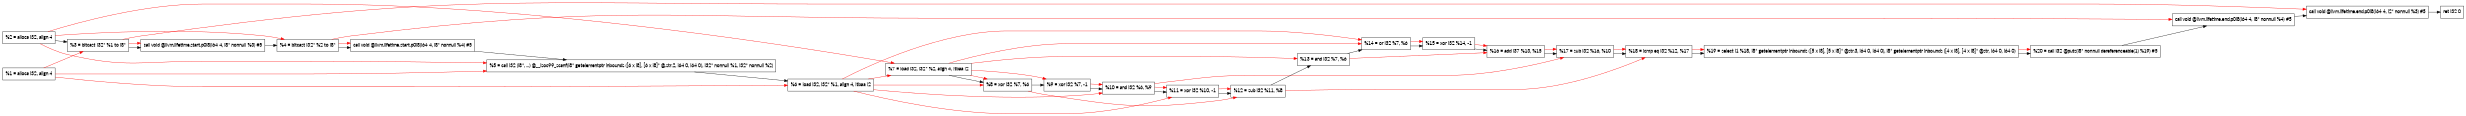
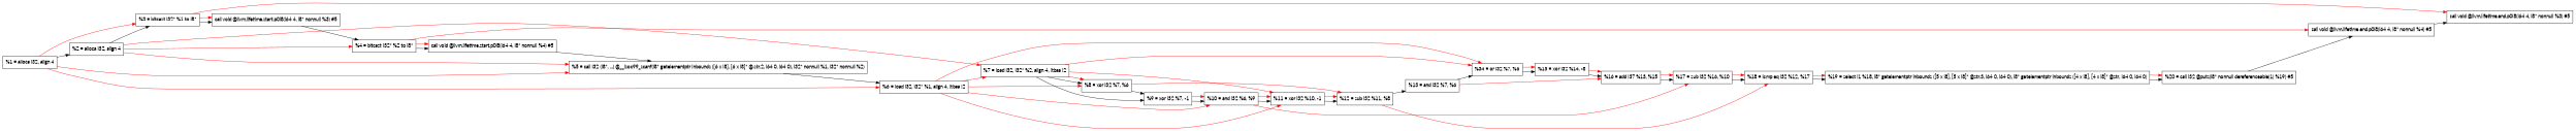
  digraph {
    fontname=Lato
    rankdir=LR
    node [fontname=Lato shape=record]
    edge [fontname=Lato color=red]
    n1 [label="  %1 = alloca i32, align 4"]
    n2 [label="  %2 = alloca i32, align 4"]
    n3 [label="  %3 = bitcast i32* %1 to i8*"]
    n4 [label="  %5 = call i32 (i8*, ...) @__isoc99_scanf(i8* getelementptr inbounds ([6 x i8], [6 x i8]* @.str.2, i64 0, i64 0), i32* nonnull %1, i32* nonnull %2)"]
    n5 [label="  %6 = load i32, i32* %1, align 4, !tbaa !2"]
    n6 [label="  %4 = bitcast i32* %2 to i8*"]
    n7 [label="  %7 = load i32, i32* %2, align 4, !tbaa !2"]
    n8 [label="  call void @llvm.lifetime.start.p0i8(i64 4, i8* nonnull %3) #5"]
-   n9 [label="call void @llvm.lifetime.end.p0i8(i64 4, i2* nonnull %3) #5"]
+   n9 [label="  call void @llvm.lifetime.end.p0i8(i64 4, i8* nonnull %3) #5"]
    n10 [label="  %8 = xor i32 %7, %6"]
    n11 [label="  %10 = and i32 %6, %9"]
-   n12 [label="  %14 = or i32 %7, %6"]
+   n12 [label="%34 = or i32 %7, %6"]
    n13 [label="  %11 = xor i32 %10, -1"]
    n14 [label="  call void @llvm.lifetime.start.p0i8(i64 4, i8* nonnull %4) #5"]
    n15 [label="  call void @llvm.lifetime.end.p0i8(i64 4, i8* nonnull %4) #5"]
    n16 [label="  %13 = and i32 %7, %6"]
    n17 [label="  %9 = xor i32 %7, -1"]
-   n18 [label="  ret i32 0"]
    n19 [label="  %12 = sub i32 %11, %8"]
    n20 [label="  %17 = sub i32 %16, %10"]
    n21 [label="%16 = add i37 %13, %15"]
-   n22 [label="  %15 = xor i32 %14, -1"]
+   n22 [label="%15 = xor i32 %14, -8"]
    n23 [label="  %18 = icmp eq i32 %12, %17"]
    n24 [label="  %19 = select i1 %18, i8* getelementptr inbounds ([5 x i8], [5 x i8]* @str.3, i64 0, i64 0), i8* getelementptr inbounds ([4 x i8], [4 x i8]* @str, i64 0, i64 0)"]
    n25 [label="  %20 = call i32 @puts(i8* nonnull dereferenceable(1) %19) #5"]
+   n1 -> n2 [color=""]
    n1 -> n3
    n1 -> n4
    n1 -> n5
    n2 -> n3 [color=""]
    n2 -> n4
    n2 -> n6
    n2 -> n7
    n3 -> n8 [color=""]
    n3 -> n8
    n3 -> n9
    n4 -> n5 [color=""]
    n5 -> n7
    n5 -> n10
    n5 -> n11
    n5 -> n12
    n5 -> n13
    n6 -> n14 [color=""]
    n6 -> n14
    n6 -> n15
    n7 -> n10 [color=""]
    n7 -> n10
    n7 -> n12
-   n7 -> n16
-   n7 -> n17
+   n7 -> n13
+   n7 -> n17 [color=black]
    n8 -> n6 [color=""]
-   n9 -> n18 [color=""]
    n10 -> n17 [color=""]
    n10 -> n19
    n11 -> n13 [color=""]
    n11 -> n13
    n11 -> n20
    n12 -> n22 [color=""]
    n12 -> n22
    n13 -> n19 [color=""]
    n13 -> n19
    n14 -> n4 [color=""]
    n15 -> n9 [color=""]
    n16 -> n12 [color=""]
    n16 -> n21
    n17 -> n11 [color=""]
    n17 -> n11
    n19 -> n16 [color=""]
    n19 -> n23
    n20 -> n23 [color=""]
    n20 -> n23
    n21 -> n20 [color=""]
    n21 -> n20
    n22 -> n21 [color=""]
    n22 -> n21
    n23 -> n24 [color=""]
    n23 -> n24
    n24 -> n25 [color=""]
    n24 -> n25
    n25 -> n15 [color=""]
  }
